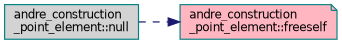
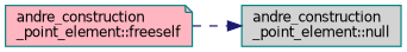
  digraph {
    rankdir=LR
    node [color=teal fontname=Helvetica fontsize=10 style=filled]
    n1 [fillcolor=lightpink fontcolor=black height=0.2 label="andre_construction\l_point_element::freeself" shape=note width=0.4]
    n2 [fillcolor=lightgrey height=0.2 label="andre_construction\l_point_element::null" shape=box width=0.4]
-   n2 -> n1 [color=midnightblue fontname=Helvetica fontsize=10 labelfontname=Helvetica labelfontsize=10 style=dashed]
+   n1 -> n2 [color=midnightblue fontname=Helvetica fontsize=10 labelfontname=Helvetica labelfontsize=10 style=dashed]
  }
